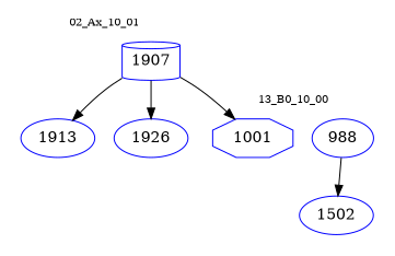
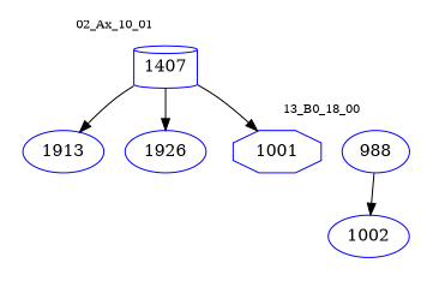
  digraph {
    fontname="DejaVu Serif"
    node [color=blue fontname="DejaVu Serif" shape=ellipse]
    edge [color=black fontname="DejaVu Serif"]
-   n1 [label=1907 shape=cylinder]
+   n1 [label=1407 shape=cylinder]
    n2 [label=1913]
    n3 [label=1926]
    n4 [label=988]
    n5 [label=1001 shape=octagon]
-   n6 [label=1502]
+   n6 [label=1002]
    subgraph cluster_1 {
      color=white
      fontsize=10
      label="02_Ax_10_01"
      n1
      n2
      n3
    }
    subgraph cluster_2 {
      color=white
      fontsize=10
-     label="13_B0_10_00"
+     label="13_B0_18_00"
      n4
      n5
      n6
    }
    n1 -> n2
    n1 -> n3
    n1 -> n5
    n4 -> n6
  }
